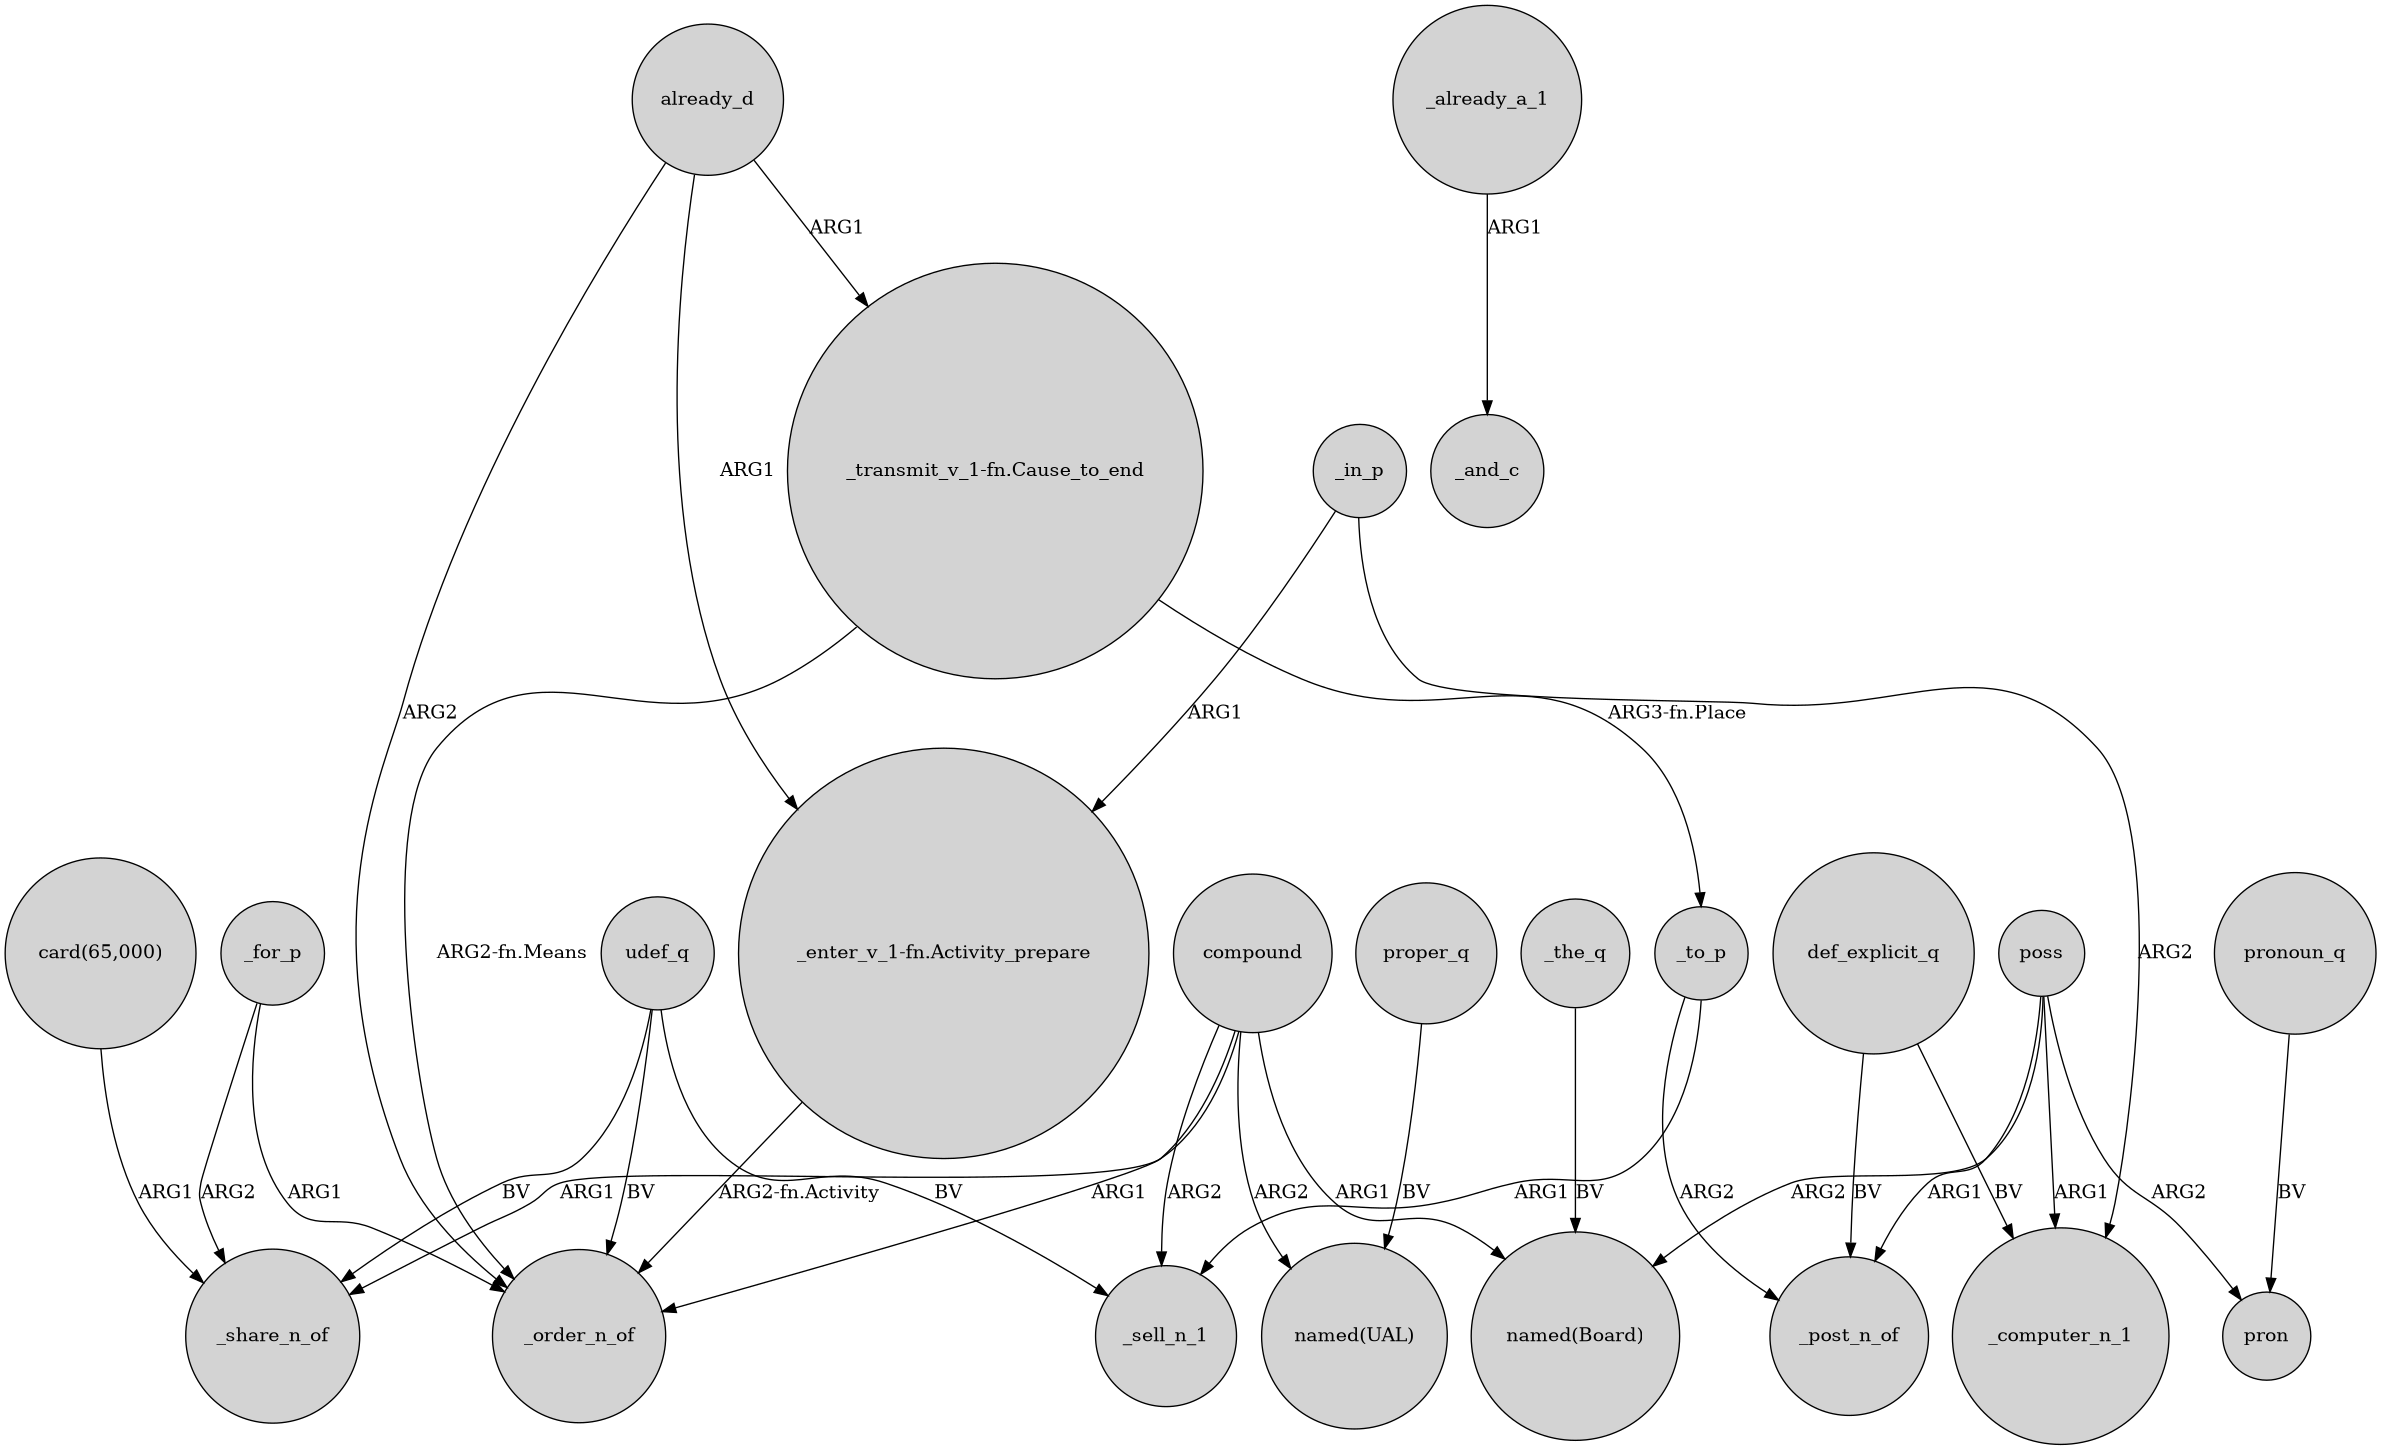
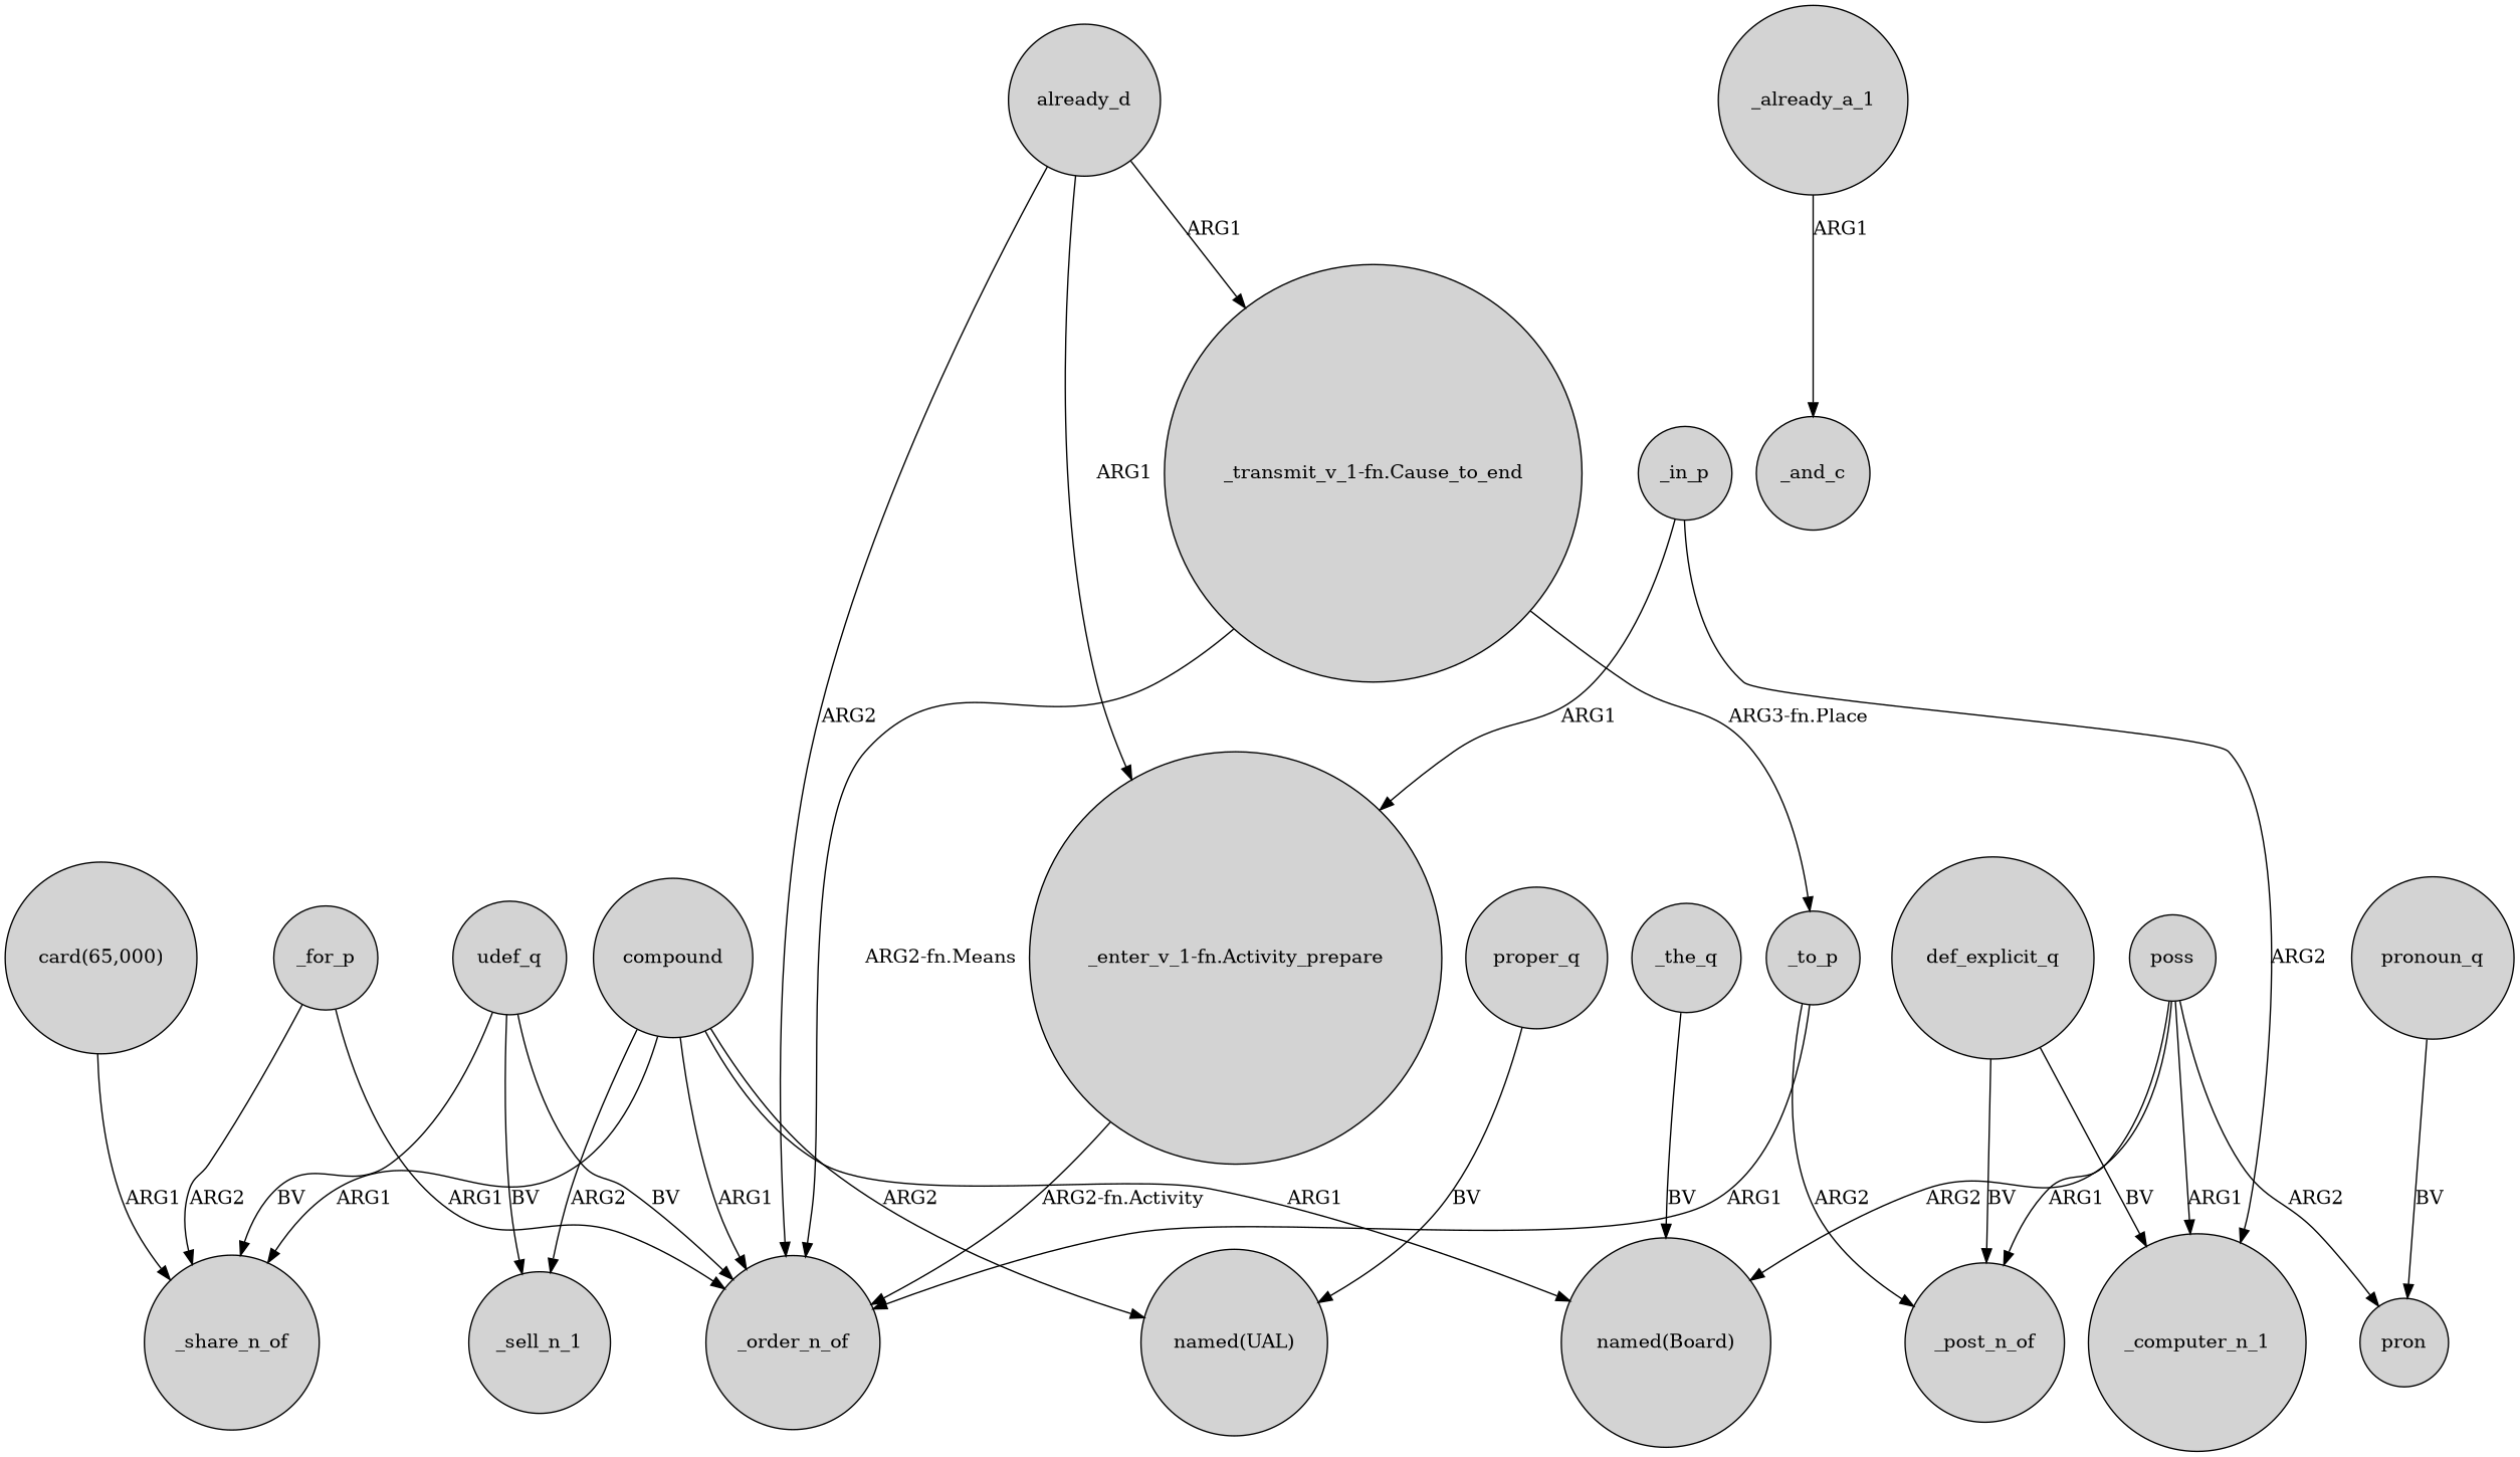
  digraph {
    node [shape=circle style=filled]
    compound
    _sell_n_1
    _order_n_of
    "named(Board)"
    _share_n_of
    "named(UAL)"
    _the_q
    _for_p
    def_explicit_q
    _computer_n_1
    _post_n_of
    udef_q
    poss
    pron
    n15 [label=already_d]
    "_transmit_v_1-fn.Cause_to_end"
    "_enter_v_1-fn.Activity_prepare"
    _to_p
    _in_p
    proper_q
    pronoun_q
    _already_a_1
    _and_c
    "card(65,000)"
    compound -> _sell_n_1 [label=ARG2]
    compound -> _order_n_of [label=ARG1]
    compound -> "named(Board)" [label=ARG1]
    compound -> _share_n_of [label=ARG1]
    compound -> "named(UAL)" [label=ARG2]
    _the_q -> "named(Board)" [label=BV]
    _for_p -> _order_n_of [label=ARG1]
    _for_p -> _share_n_of [label=ARG2]
    def_explicit_q -> _computer_n_1 [label=BV]
    def_explicit_q -> _post_n_of [label=BV]
    udef_q -> _sell_n_1 [label=BV]
    udef_q -> _order_n_of [label=BV]
    udef_q -> _share_n_of [label=BV]
    poss -> "named(Board)" [label=ARG2]
    poss -> _computer_n_1 [label=ARG1]
    poss -> _post_n_of [label=ARG1]
    poss -> pron [label=ARG2]
    n15 -> _order_n_of [label=ARG2]
    n15 -> "_transmit_v_1-fn.Cause_to_end" [label=ARG1]
    n15 -> "_enter_v_1-fn.Activity_prepare" [label=ARG1]
    "_transmit_v_1-fn.Cause_to_end" -> _order_n_of [label="ARG2-fn.Means"]
    "_transmit_v_1-fn.Cause_to_end" -> _to_p [label="ARG3-fn.Place"]
    "_enter_v_1-fn.Activity_prepare" -> _order_n_of [label="ARG2-fn.Activity"]
-   _to_p -> _sell_n_1 [label=ARG1]
+   _to_p -> _order_n_of [label=ARG1]
    _to_p -> _post_n_of [label=ARG2]
    _in_p -> _computer_n_1 [label=ARG2]
    _in_p -> "_enter_v_1-fn.Activity_prepare" [label=ARG1]
    proper_q -> "named(UAL)" [label=BV]
    pronoun_q -> pron [label=BV]
    _already_a_1 -> _and_c [label=ARG1]
    "card(65,000)" -> _share_n_of [label=ARG1]
  }
